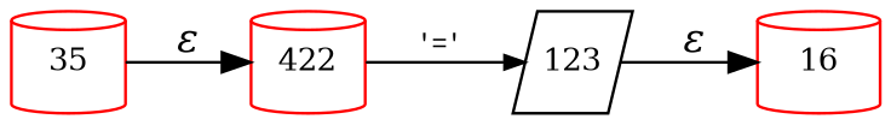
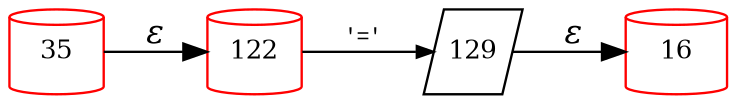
  digraph {
    rankdir=LR
    node [color=red fixedsize=true fontsize=11 shape=cylinder peripheries=1]
    edge [fontname="Times-Italic"]
    n1 [label=16 width=.6 peripheries=""]
    n2 [label=35 width=.55]
-   n3 [label=422 width=.55]
-   n4 [color=black label=123 shape=parallelogram width=.55]
+   n3 [label=122 width=.55]
+   n4 [color=black label=129 shape=parallelogram width=.55]
    n2 -> n3 [label="&epsilon;"]
    n3 -> n4 [arrowhead=normal arrowsize=.7 fontname=Courier fontsize=11 label="'='"]
    n4 -> n1 [label="&epsilon;"]
  }
